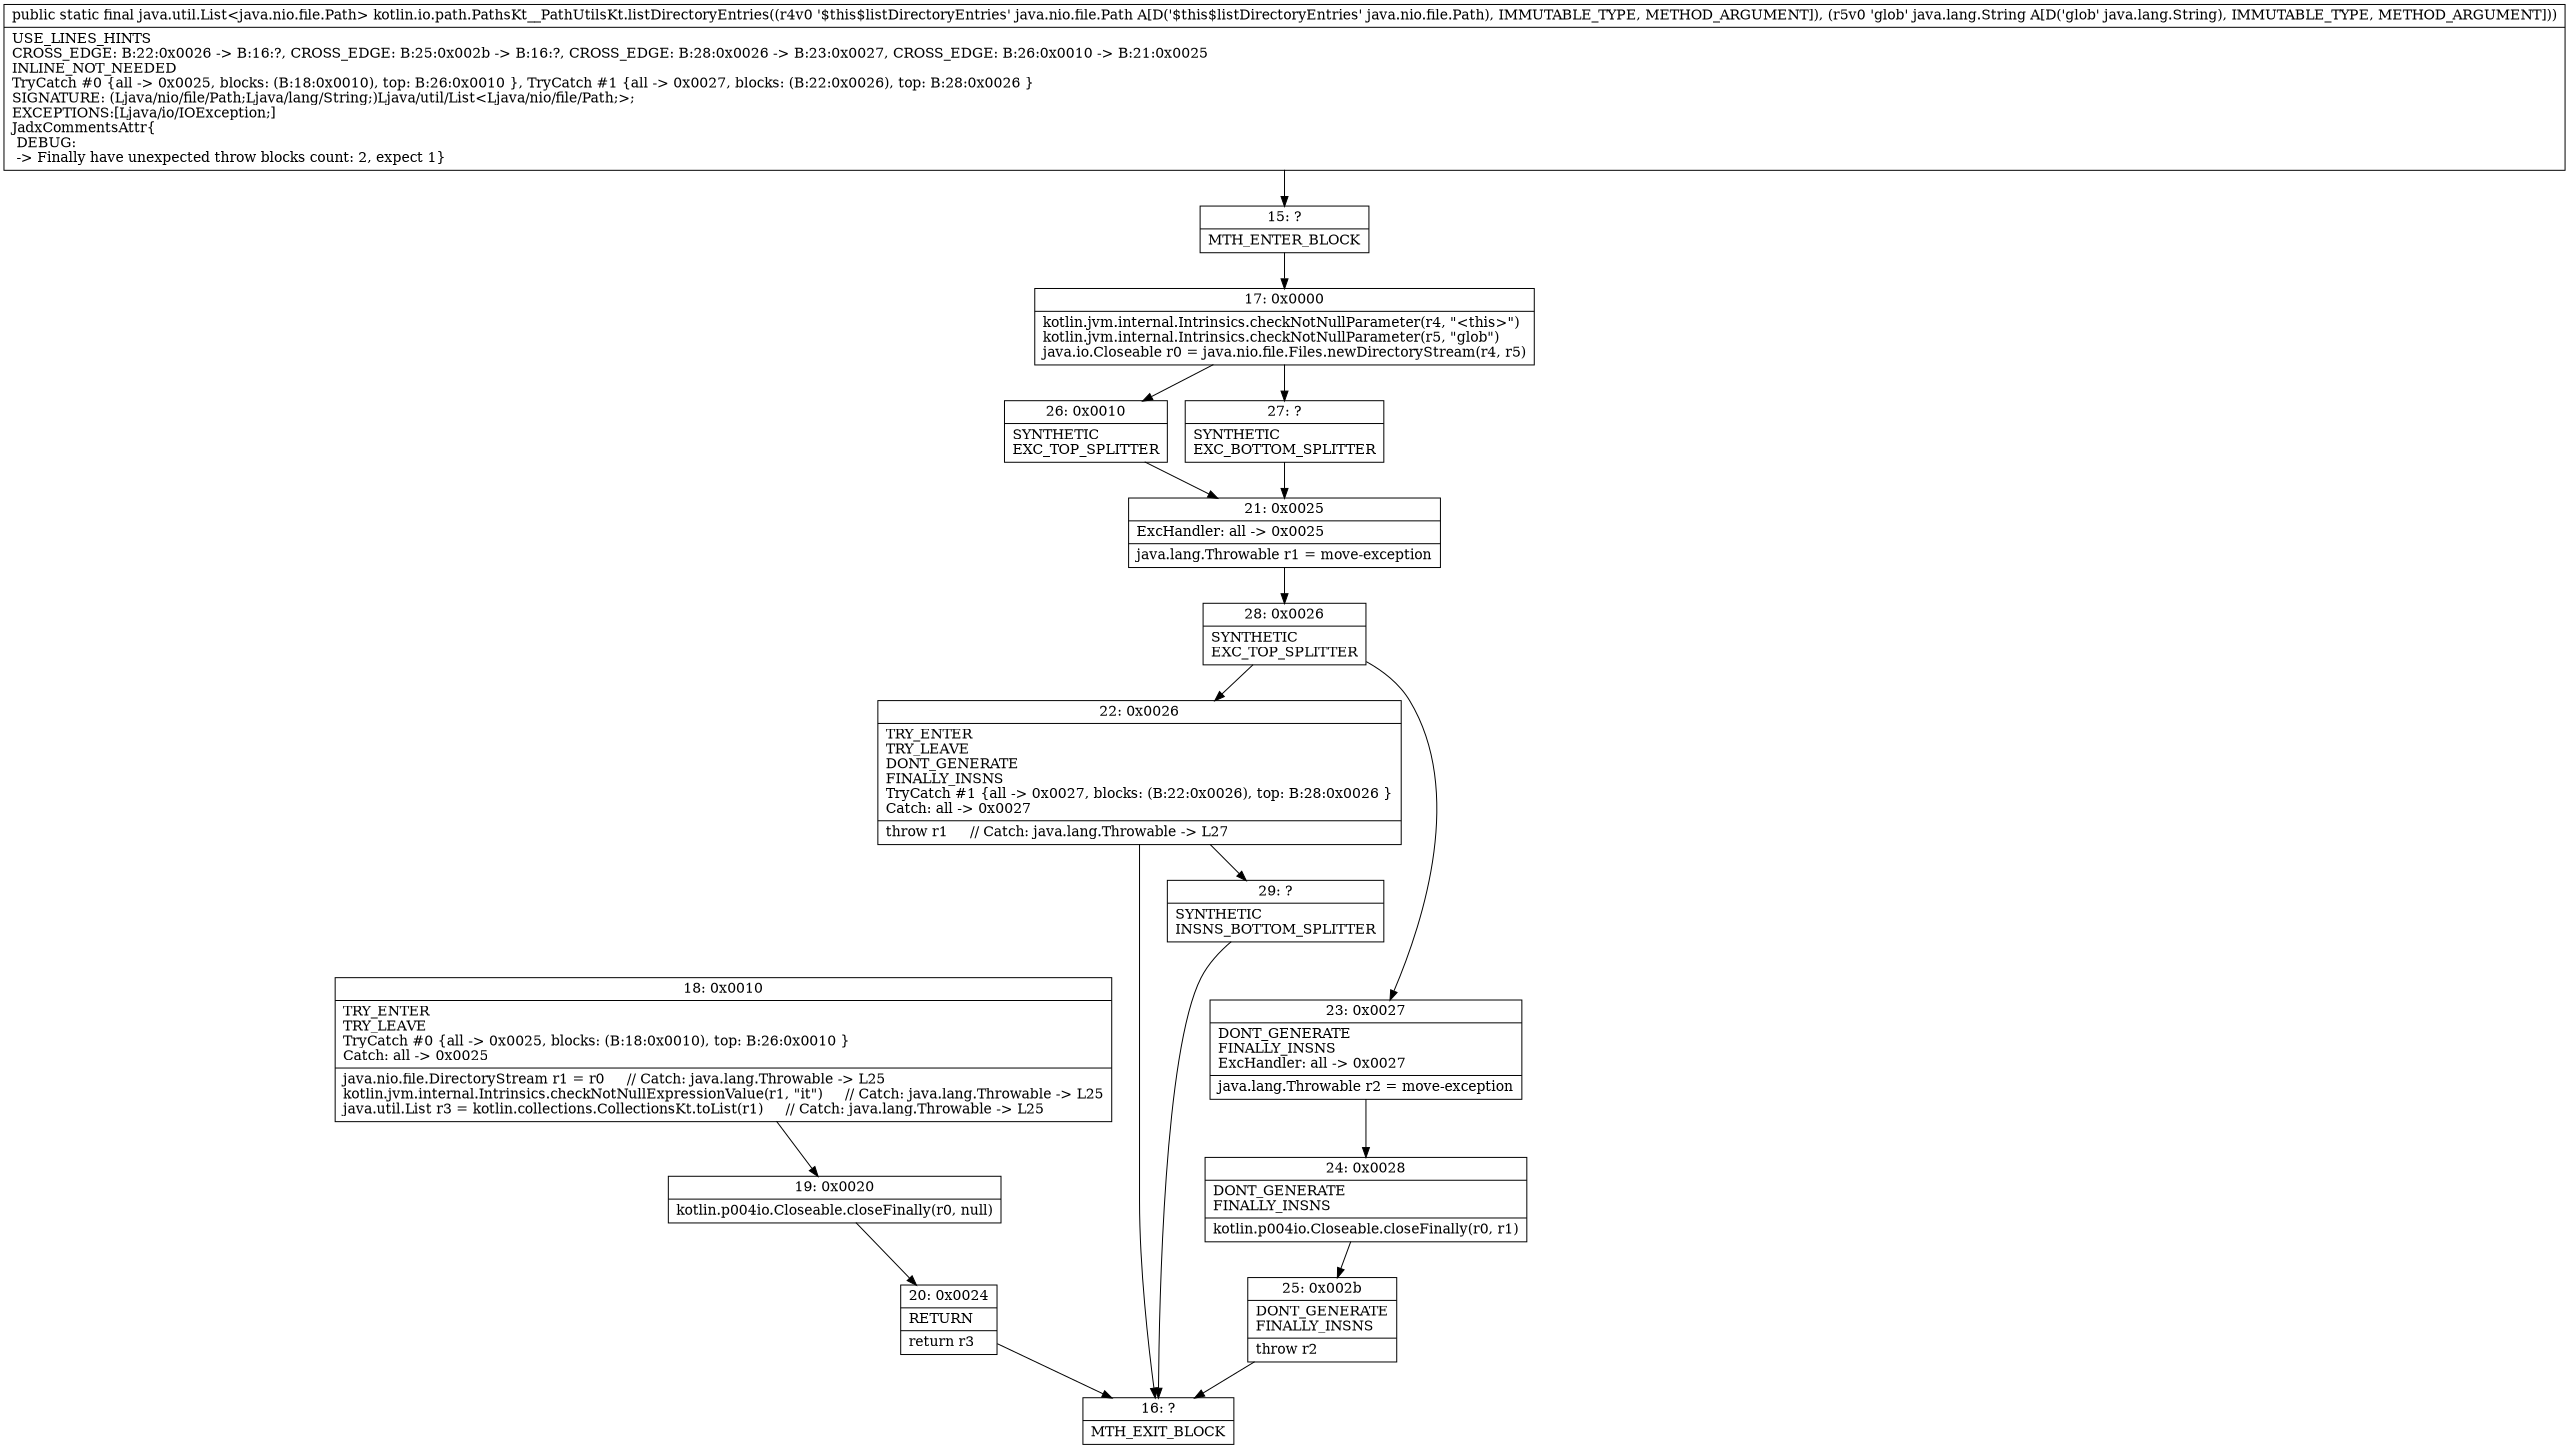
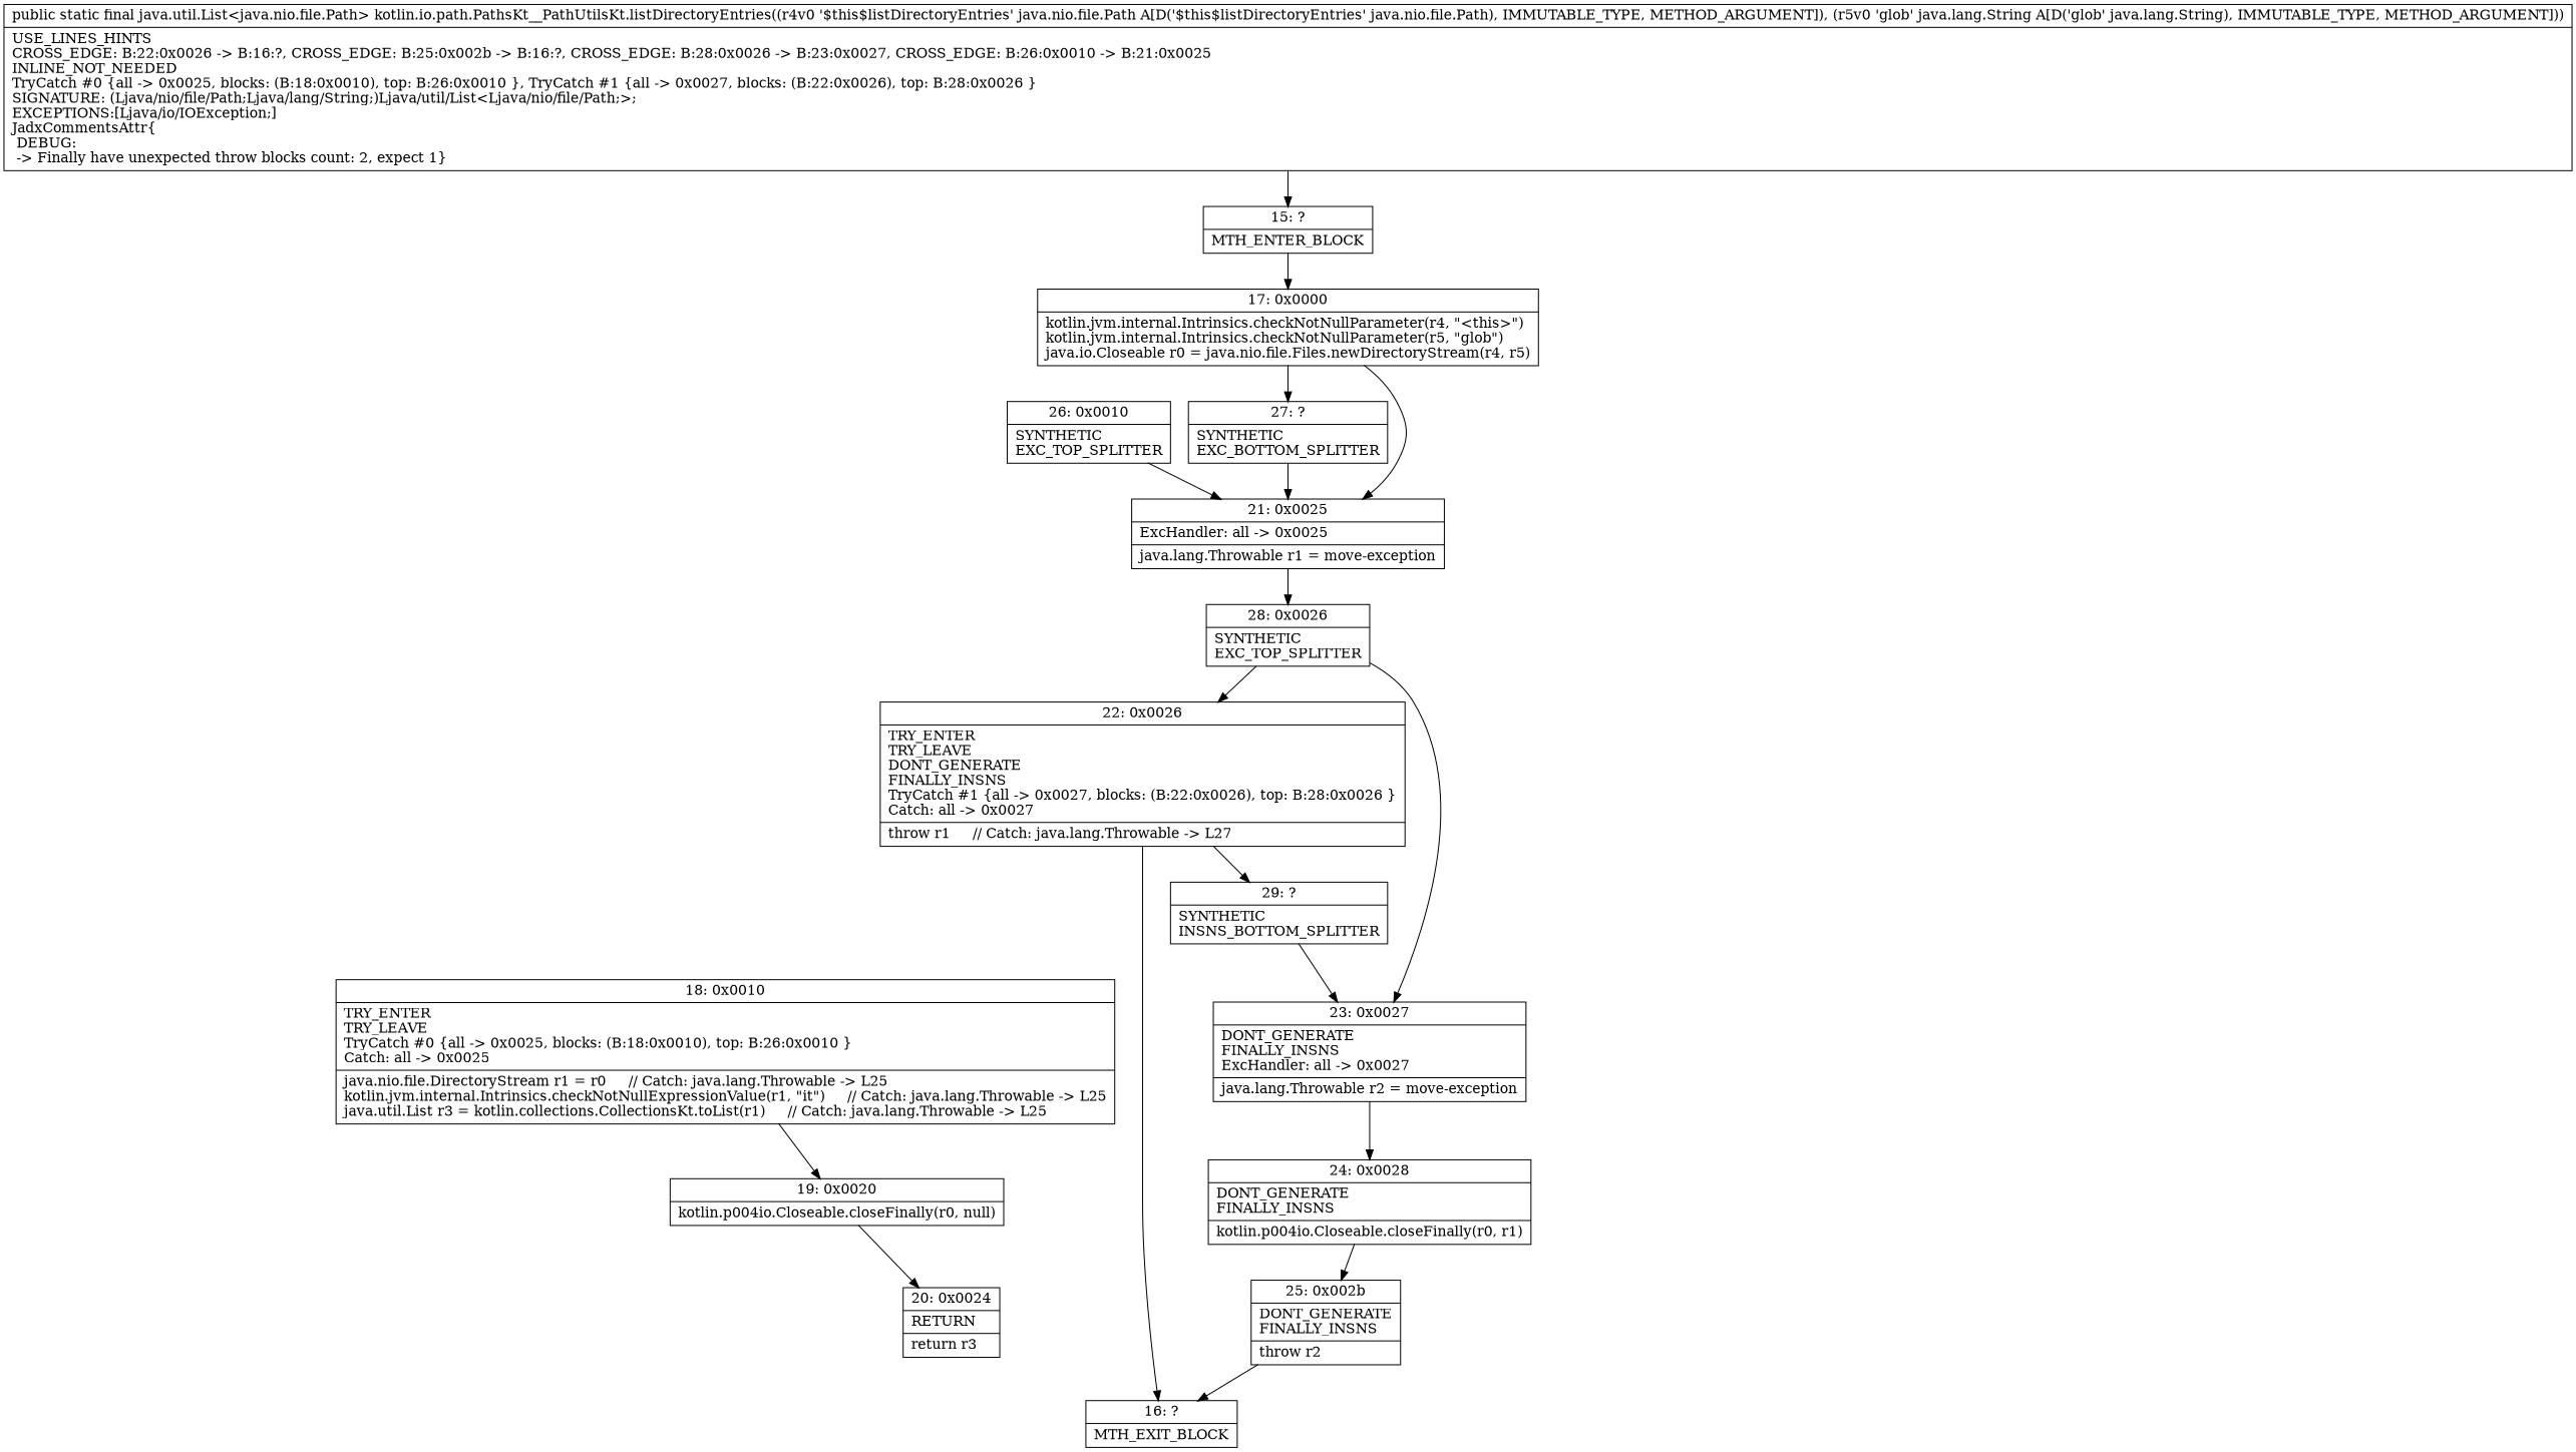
  digraph {
    node [shape=record]
    n1 [label="{15\:\ ?|MTH_ENTER_BLOCK\l}"]
    n2 [label="{17\:\ 0x0000|kotlin.jvm.internal.Intrinsics.checkNotNullParameter(r4, \"\<this\>\")\lkotlin.jvm.internal.Intrinsics.checkNotNullParameter(r5, \"glob\")\ljava.io.Closeable r0 = java.nio.file.Files.newDirectoryStream(r4, r5)\l}"]
    n3 [label="{26\:\ 0x0010|SYNTHETIC\lEXC_TOP_SPLITTER\l}"]
    n4 [label="{27\:\ ?|SYNTHETIC\lEXC_BOTTOM_SPLITTER\l}"]
    n5 [label="{21\:\ 0x0025|ExcHandler: all \-\> 0x0025\l|java.lang.Throwable r1 = move\-exception\l}"]
    n6 [label="{18\:\ 0x0010|TRY_ENTER\lTRY_LEAVE\lTryCatch #0 \{all \-\> 0x0025, blocks: (B:18:0x0010), top: B:26:0x0010 \}\lCatch: all \-\> 0x0025\l|java.nio.file.DirectoryStream r1 = r0     \/\/ Catch: java.lang.Throwable \-\> L25\lkotlin.jvm.internal.Intrinsics.checkNotNullExpressionValue(r1, \"it\")     \/\/ Catch: java.lang.Throwable \-\> L25\ljava.util.List r3 = kotlin.collections.CollectionsKt.toList(r1)     \/\/ Catch: java.lang.Throwable \-\> L25\l}"]
    n7 [label="{19\:\ 0x0020|kotlin.p004io.Closeable.closeFinally(r0, null)\l}"]
    n8 [label="{28\:\ 0x0026|SYNTHETIC\lEXC_TOP_SPLITTER\l}"]
    n9 [label="{20\:\ 0x0024|RETURN\l|return r3\l}"]
    n10 [label="{16\:\ ?|MTH_EXIT_BLOCK\l}"]
    n11 [label="{22\:\ 0x0026|TRY_ENTER\lTRY_LEAVE\lDONT_GENERATE\lFINALLY_INSNS\lTryCatch #1 \{all \-\> 0x0027, blocks: (B:22:0x0026), top: B:28:0x0026 \}\lCatch: all \-\> 0x0027\l|throw r1     \/\/ Catch: java.lang.Throwable \-\> L27\l}"]
    n12 [label="{23\:\ 0x0027|DONT_GENERATE\lFINALLY_INSNS\lExcHandler: all \-\> 0x0027\l|java.lang.Throwable r2 = move\-exception\l}"]
    n13 [label="{29\:\ ?|SYNTHETIC\lINSNS_BOTTOM_SPLITTER\l}"]
    n14 [label="{24\:\ 0x0028|DONT_GENERATE\lFINALLY_INSNS\l|kotlin.p004io.Closeable.closeFinally(r0, r1)\l}"]
    n15 [label="{25\:\ 0x002b|DONT_GENERATE\lFINALLY_INSNS\l|throw r2\l}"]
    n16 [label="{public static final java.util.List\<java.nio.file.Path\> kotlin.io.path.PathsKt__PathUtilsKt.listDirectoryEntries((r4v0 '$this$listDirectoryEntries' java.nio.file.Path A[D('$this$listDirectoryEntries' java.nio.file.Path), IMMUTABLE_TYPE, METHOD_ARGUMENT]), (r5v0 'glob' java.lang.String A[D('glob' java.lang.String), IMMUTABLE_TYPE, METHOD_ARGUMENT]))  | USE_LINES_HINTS\lCROSS_EDGE: B:22:0x0026 \-\> B:16:?, CROSS_EDGE: B:25:0x002b \-\> B:16:?, CROSS_EDGE: B:28:0x0026 \-\> B:23:0x0027, CROSS_EDGE: B:26:0x0010 \-\> B:21:0x0025\lINLINE_NOT_NEEDED\lTryCatch #0 \{all \-\> 0x0025, blocks: (B:18:0x0010), top: B:26:0x0010 \}, TryCatch #1 \{all \-\> 0x0027, blocks: (B:22:0x0026), top: B:28:0x0026 \}\lSIGNATURE: (Ljava\/nio\/file\/Path;Ljava\/lang\/String;)Ljava\/util\/List\<Ljava\/nio\/file\/Path;\>;\lEXCEPTIONS:[Ljava\/io\/IOException;]\lJadxCommentsAttr\{\l DEBUG: \l \-\> Finally have unexpected throw blocks count: 2, expect 1\}\l}"]
    n1 -> n2
-   n2 -> n3
+   n2 -> n5
    n2 -> n4
    n3 -> n5
    n4 -> n5
    n5 -> n8
    n6 -> n7
    n7 -> n9
    n8 -> n11
    n8 -> n12
-   n9 -> n10
    n11 -> n10
    n11 -> n13
    n12 -> n14
-   n13 -> n10
+   n13 -> n12
    n14 -> n15
    n15 -> n10
    n16 -> n1
  }
